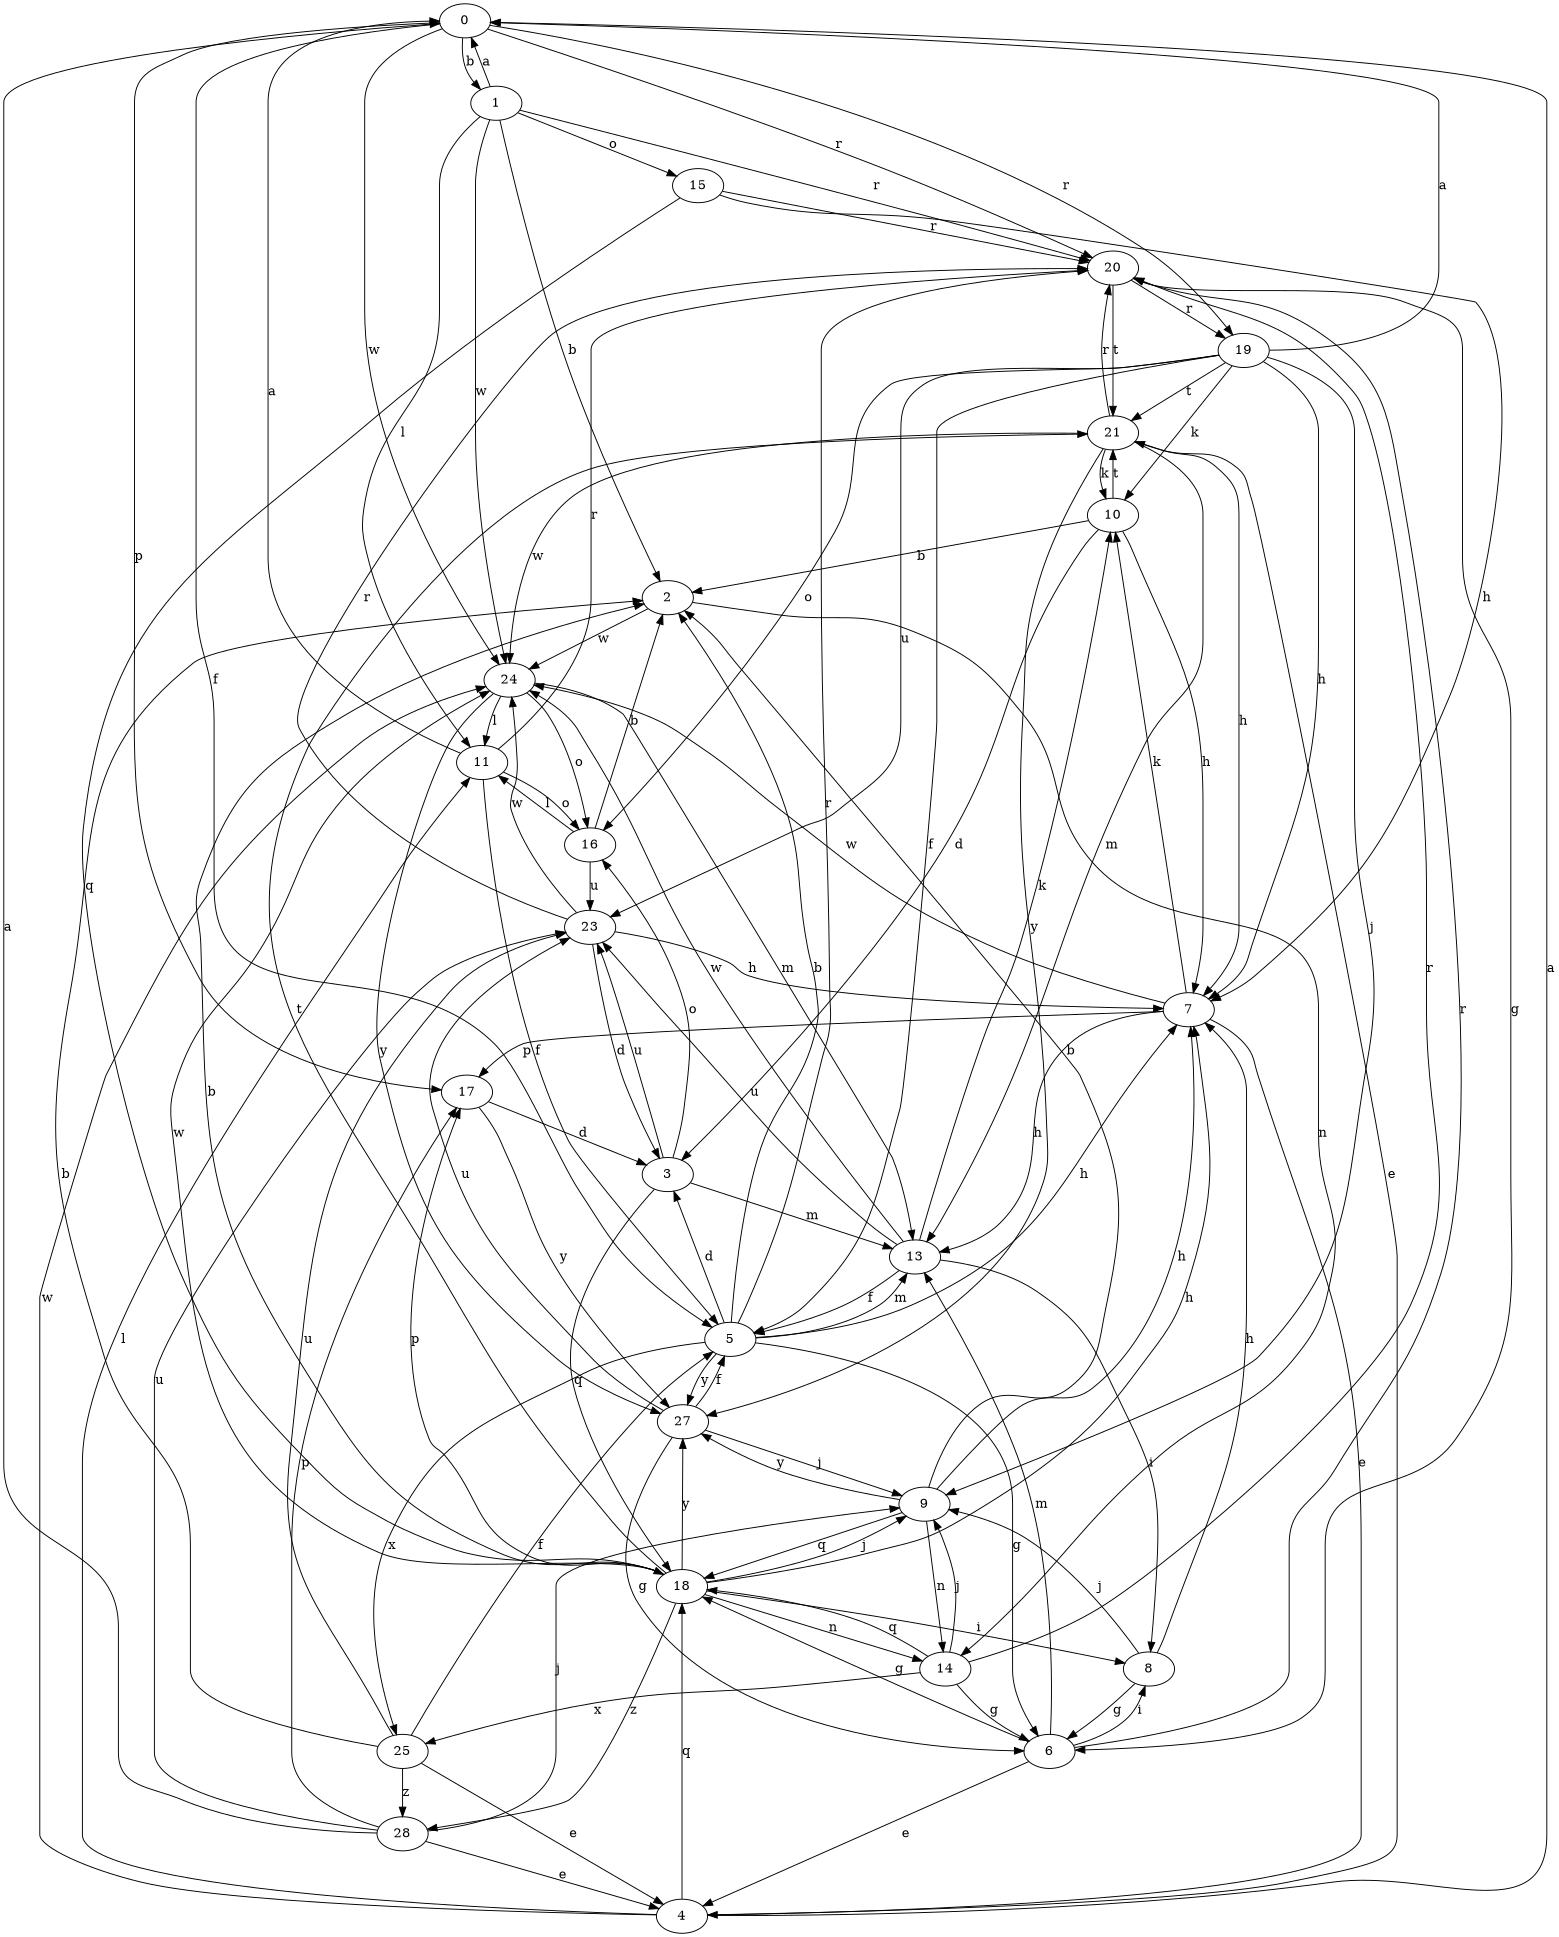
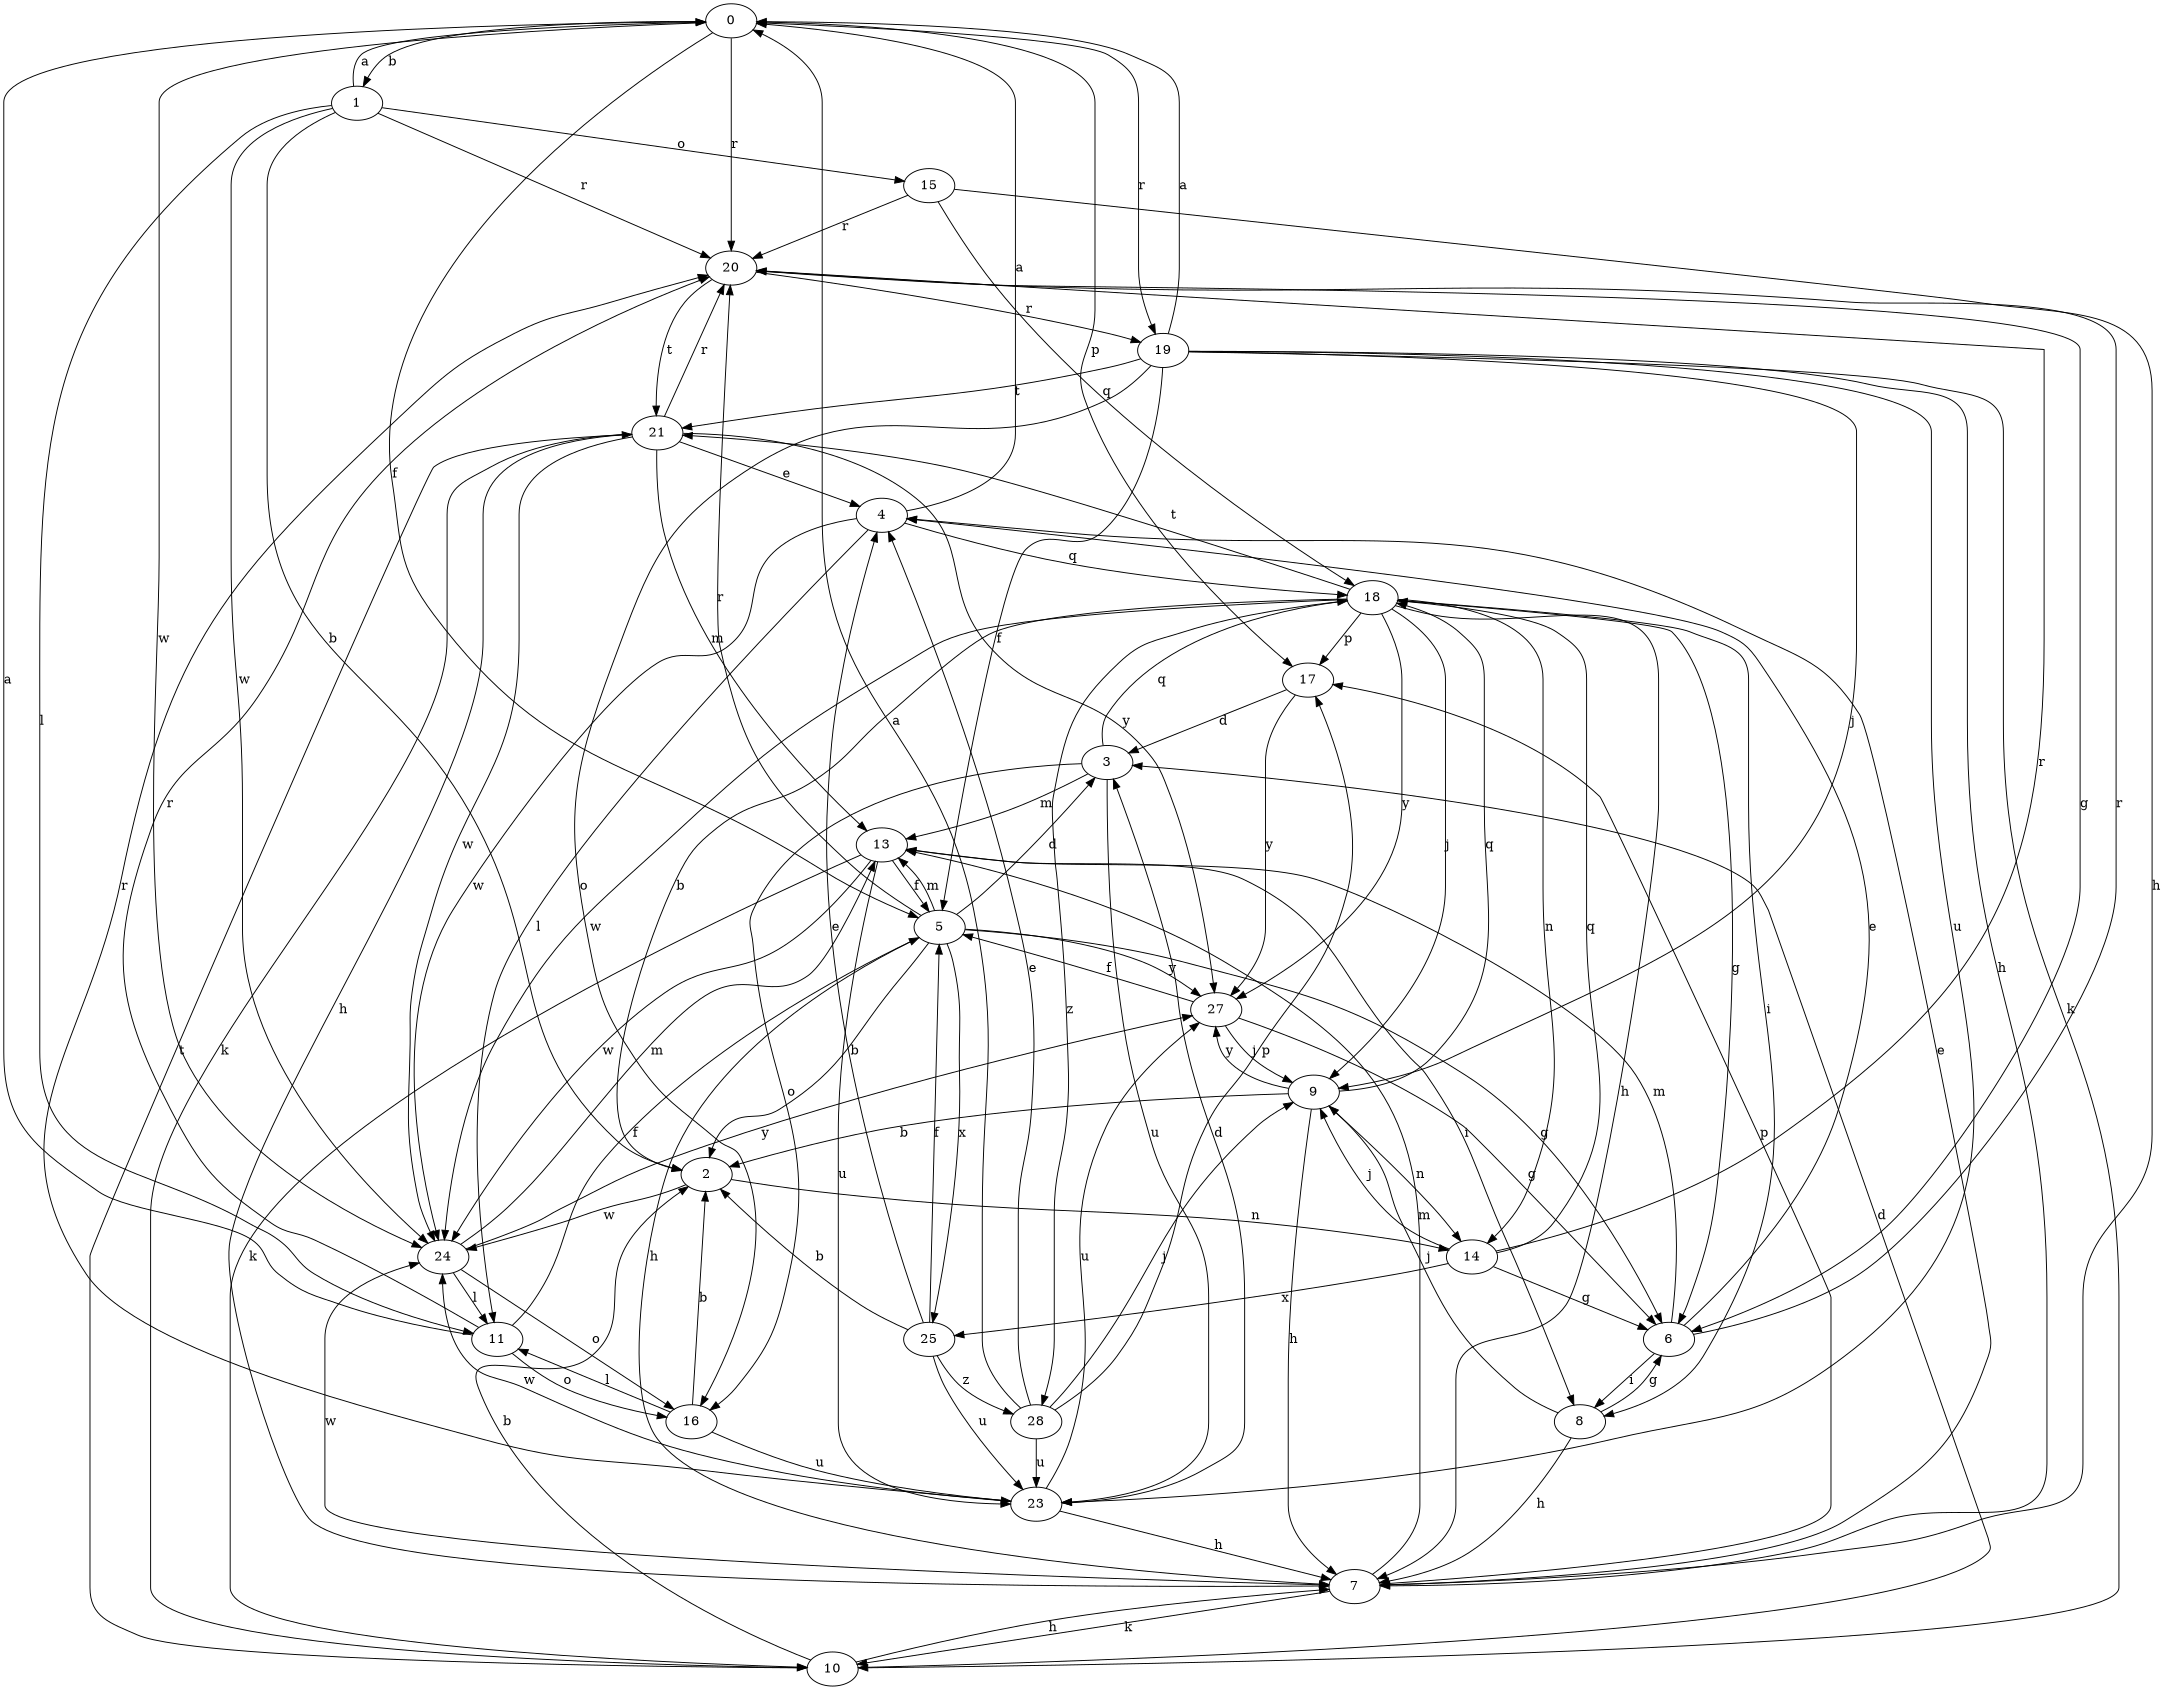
  strict digraph {
    0
    1
    5
    17
    19
    20
    24
    2
    11
    15
    3
    13
    6
    7
    25
    27
    16
    23
    10
    9
    21
    14
    18
    8
    28
    4
    0 -> 1 [label=b]
    0 -> 5 [label=f]
    0 -> 17 [label=p]
    0 -> 19 [label=r]
    0 -> 20 [label=r]
    0 -> 24 [label=w]
    1 -> 0 [label=a]
    1 -> 20 [label=r]
    1 -> 24 [label=w]
    1 -> 2 [label=b]
    1 -> 11 [label=l]
    1 -> 15 [label=o]
    5 -> 20 [label=r]
    5 -> 2 [label=b]
    5 -> 3 [label=d]
    5 -> 13 [label=m]
    5 -> 6 [label=g]
    5 -> 7 [label=h]
    5 -> 25 [label=x]
    5 -> 27 [label=y]
    17 -> 3 [label=d]
    17 -> 27 [label=y]
    19 -> 0 [label=a]
    19 -> 5 [label=f]
    19 -> 7 [label=h]
    19 -> 16 [label=o]
    19 -> 23 [label=u]
    19 -> 10 [label=k]
    19 -> 9 [label=j]
    19 -> 21 [label=t]
    20 -> 19 [label=r]
    20 -> 6 [label=g]
    20 -> 21 [label=t]
    24 -> 11 [label=l]
    24 -> 13 [label=m]
    24 -> 27 [label=y]
    24 -> 16 [label=o]
    2 -> 24 [label=w]
    2 -> 14 [label=n]
    11 -> 0 [label=a]
    11 -> 5 [label=f]
    11 -> 20 [label=r]
    11 -> 16 [label=o]
    15 -> 20 [label=r]
    15 -> 7 [label=h]
    15 -> 18 [label=q]
    3 -> 13 [label=m]
    3 -> 16 [label=o]
    3 -> 23 [label=u]
    3 -> 18 [label=q]
    13 -> 5 [label=f]
    13 -> 24 [label=w]
    13 -> 23 [label=u]
    13 -> 10 [label=k]
    13 -> 8 [label=i]
    6 -> 20 [label=r]
    6 -> 13 [label=m]
    6 -> 8 [label=i]
    6 -> 4 [label=e]
    7 -> 17 [label=p]
    7 -> 24 [label=w]
-   7 -> 13 [label=h]
+   7 -> 13 [label=m]
    7 -> 10 [label=k]
    7 -> 4 [label=e]
    25 -> 5 [label=f]
    25 -> 2 [label=b]
    25 -> 23 [label=u]
    25 -> 28 [label=z]
    25 -> 4 [label=e]
    27 -> 5 [label=f]
    27 -> 6 [label=g]
-   27 -> 23 [label=u]
+   23 -> 27 [label=u]
    27 -> 9 [label=j]
    16 -> 2 [label=b]
    16 -> 11 [label=l]
    16 -> 23 [label=u]
    23 -> 20 [label=r]
    23 -> 24 [label=w]
    23 -> 3 [label=d]
    23 -> 7 [label=h]
    10 -> 2 [label=b]
    10 -> 3 [label=d]
    10 -> 7 [label=h]
    10 -> 21 [label=t]
    9 -> 2 [label=b]
    9 -> 7 [label=h]
    9 -> 27 [label=y]
    9 -> 14 [label=n]
    9 -> 18 [label=q]
    21 -> 20 [label=r]
    21 -> 24 [label=w]
    21 -> 13 [label=m]
    21 -> 7 [label=h]
    21 -> 27 [label=y]
    21 -> 10 [label=k]
-   4 -> 21 [label=e]
+   21 -> 4 [label=e]
    14 -> 20 [label=r]
    14 -> 6 [label=g]
    14 -> 25 [label=x]
    14 -> 9 [label=j]
    14 -> 18 [label=q]
    18 -> 17 [label=p]
    18 -> 24 [label=w]
    18 -> 2 [label=b]
-   6 -> 18 [label=g]
+   18 -> 6 [label=g]
    18 -> 7 [label=h]
    18 -> 27 [label=y]
    18 -> 9 [label=j]
    18 -> 21 [label=t]
    18 -> 14 [label=n]
    18 -> 8 [label=i]
    18 -> 28 [label=z]
    8 -> 6 [label=g]
    8 -> 7 [label=h]
    8 -> 9 [label=j]
    28 -> 0 [label=a]
    28 -> 17 [label=p]
    28 -> 23 [label=u]
    28 -> 9 [label=j]
    28 -> 4 [label=e]
    4 -> 0 [label=a]
    4 -> 24 [label=w]
    4 -> 11 [label=l]
    4 -> 18 [label=q]
  }
